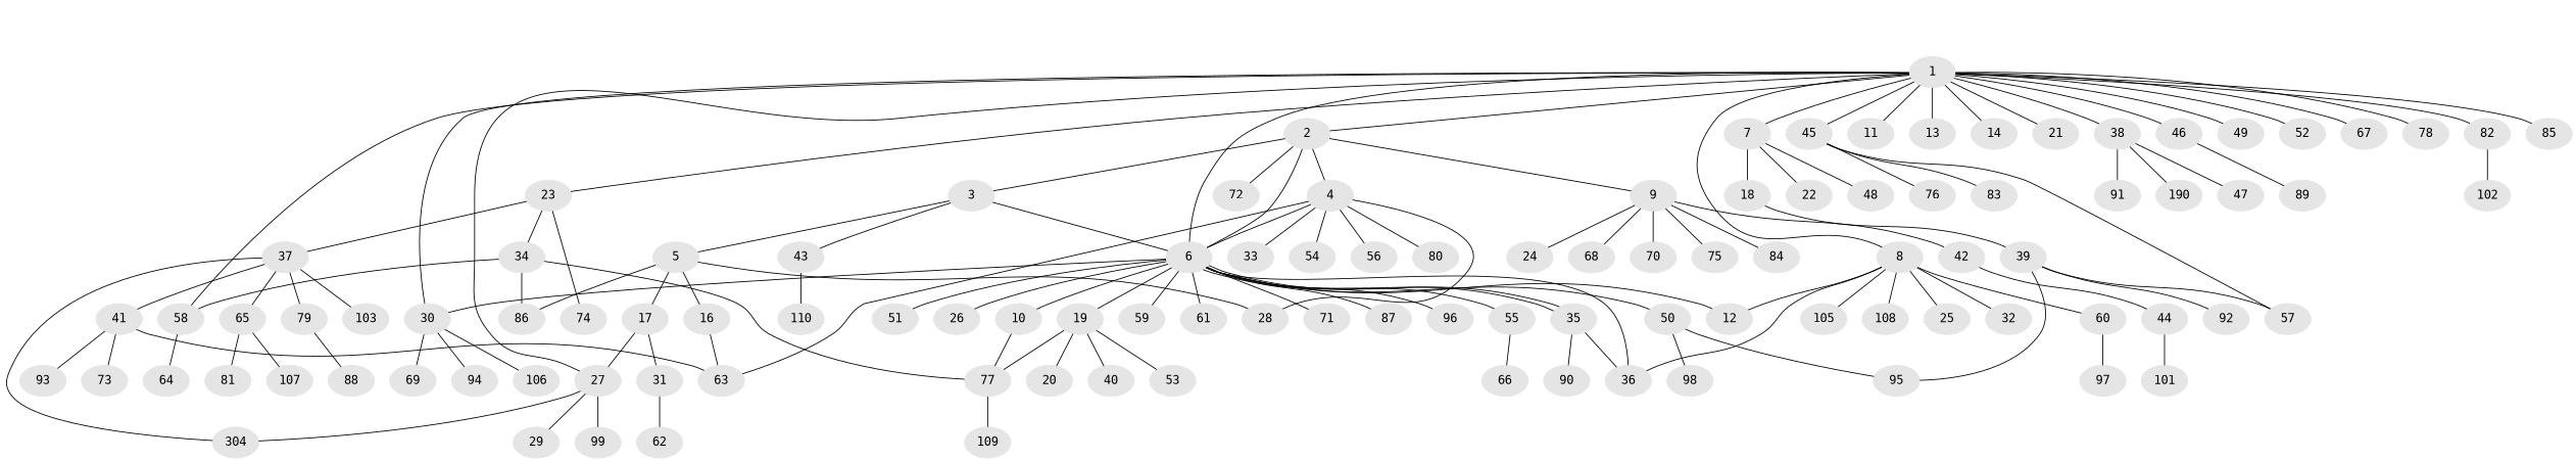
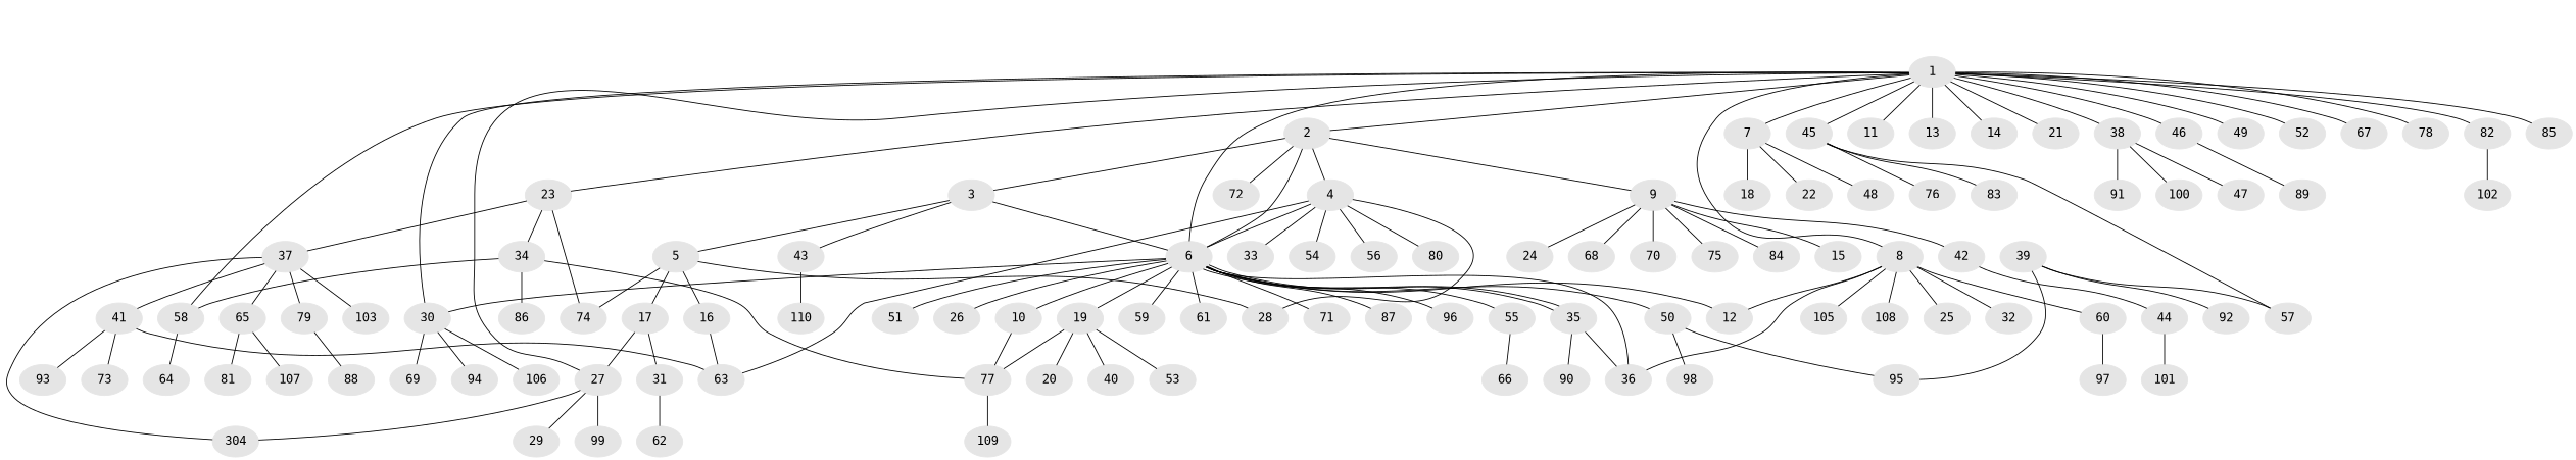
  graph {
    fontname="DejaVu Sans Mono"
    node [color=gray90 fontname="DejaVu Sans Mono" style=filled]
    edge [fontname="DejaVu Sans Mono"]
    1
    2
    6
    7
    8
    11
    13
    14
    21
    23
    27
    30
    38
    45
    46
    49
    52
    58
    67
    78
    82
    85
    3
    4
    9
    72
    10
    12
    19
    26
    35
    36
    50
    51
    55
    59
    61
    71
    87
    96
    18
    22
    48
    25
    32
    60
    105
    108
    74
    34
    37
    29
    99
    n54 [label=304]
    69
    94
    106
    47
    91
-   100 [label=190]
+   100
    57
    76
    83
    89
    64
    102
    5
    43
    28
    33
    54
    56
    63
    80
+   15
    24
    42
    68
    70
    75
    84
    16
    17
    110
    31
    77
    20
    40
    53
    90
    95
    98
    66
    39
    97
    44
    109
    62
    92
    86
    41
    65
    79
    103
    73
    93
    81
    107
    88
    101
    1 -- 2
    1 -- 6
    1 -- 7
    1 -- 8
    1 -- 11
    1 -- 13
    1 -- 14
    1 -- 21
    1 -- 23
    1 -- 27
    1 -- 30
    1 -- 38
    1 -- 45
    1 -- 46
    1 -- 49
    1 -- 52
    1 -- 58
    1 -- 67
    1 -- 78
    1 -- 82
    1 -- 85
    2 -- 6
    2 -- 3
    2 -- 4
    2 -- 9
    2 -- 72
    6 -- 30
    6 -- 10
    6 -- 12
    6 -- 19
    6 -- 26
    6 -- 35
    6 -- 35
    6 -- 36
    6 -- 50
    6 -- 51
    6 -- 55
    6 -- 59
    6 -- 61
    6 -- 71
    6 -- 87
    6 -- 96
    7 -- 18
    7 -- 22
    7 -- 48
    8 -- 12
    8 -- 36
    8 -- 25
    8 -- 32
    8 -- 60
    8 -- 105
    8 -- 108
    23 -- 74
    23 -- 34
    23 -- 37
    27 -- 29
    27 -- 99
    27 -- n54
    30 -- 69
    30 -- 94
    30 -- 106
    38 -- 47
    38 -- 91
    38 -- 100
    45 -- 57
    45 -- 76
    45 -- 83
    46 -- 89
    58 -- 64
    82 -- 102
    3 -- 6
    3 -- 5
    3 -- 43
    4 -- 6
    4 -- 28
    4 -- 33
    4 -- 54
    4 -- 56
    4 -- 63
    4 -- 80
+   9 -- 15
    9 -- 24
    9 -- 42
    9 -- 68
    9 -- 70
    9 -- 75
    9 -- 84
    10 -- 77
    19 -- 77
    19 -- 20
    19 -- 40
    19 -- 53
    35 -- 36
    35 -- 90
    50 -- 95
    50 -- 98
    55 -- 66
-   18 -- 39
    60 -- 97
    34 -- 58
    34 -- 77
    34 -- 86
    37 -- n54
    37 -- 41
    37 -- 65
    37 -- 79
    37 -- 103
-   5 -- 86
+   5 -- 74
    5 -- 28
    5 -- 16
    5 -- 17
    43 -- 110
    42 -- 44
    16 -- 63
    17 -- 27
    17 -- 31
    31 -- 62
    77 -- 109
    39 -- 57
    39 -- 95
    39 -- 92
    44 -- 101
    41 -- 63
    41 -- 73
    41 -- 93
    65 -- 81
    65 -- 107
    79 -- 88
  }
